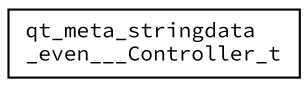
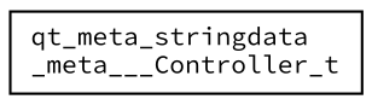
  digraph {
    rankdir=TB
    fontname="Source Code Pro"
-   n1 [color=black fillcolor=white fontname="Source Code Pro" fontsize=10 height=0.2 label="qt_meta_stringdata\l_even___Controller_t" shape=record style=filled width=0.4]
+   n1 [color=black fillcolor=white fontname="Source Code Pro" fontsize=10 height=0.2 label="qt_meta_stringdata\l_meta___Controller_t" shape=record style=filled width=0.4]
  }
